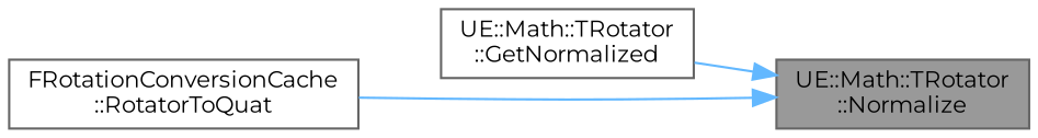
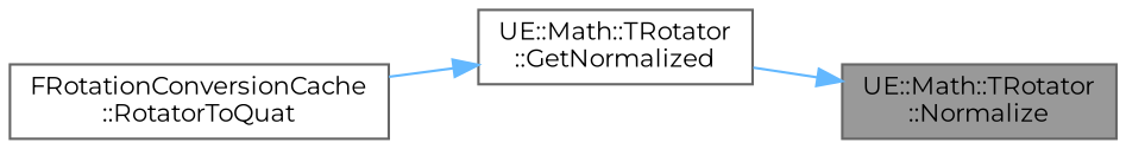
  digraph {
    fontname=Montserrat
    rankdir=RL
    node [color=grey40 fillcolor=white fontname=Montserrat fontsize=10 shape=box style=filled]
    edge [color=steelblue1 dir=back fontname=Montserrat fontsize=10 labelfontname=Helvetica labelfontsize=10 style=solid]
    n1 [color=gray40 fillcolor=grey60 fontcolor=black height=0.2 label="UE::Math::TRotator\l::Normalize" width=0.4]
    n2 [height=0.2 label="UE::Math::TRotator\l::GetNormalized" width=0.4]
    n3 [height=0.2 label="FRotationConversionCache\l::RotatorToQuat" width=0.4]
    n1 -> n2
-   n1 -> n3
+   n2 -> n3
  }
